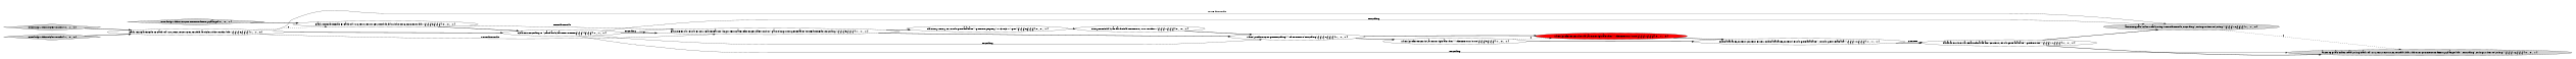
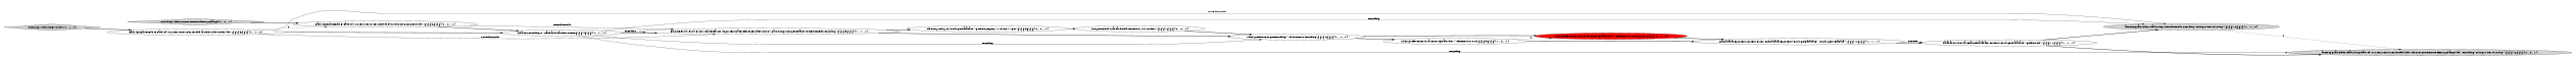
  digraph {
    rankdir=LR
    node [fillcolor=white shape=ellipse style=filled]
    edge [style=bold]
    n1 [fillcolor=lightgray label="roundtripWithUserCommentAndEntryChange['0', '0', '1']" shape=diamond]
    n2 [label="Path testBibtexFile = Path.of(\"src/test/resources/testbib/bibWithUserComments.bib\")@@@3@@@['0', '0', '1']"]
    n3 [fillcolor=lightgray label="roundtripWithArticleMonths['0', '1', '0']" shape=diamond]
    n4 [label="Path testBibtexFile = Path.of(\"src/test/resources/testbib/articleWithMonths.bib\")@@@3@@@['1', '1', '0']"]
    n5 [fillcolor=red label="when(preferences.shouldSaveInOriginalOrder()).thenReturn(true)@@@7@@@['0', '1', '0']"]
    n6 [label="BibDatabaseContext context = new BibDatabaseContext(result.getDatabase(),result.getMetaData())@@@10@@@['1', '1', '1']"]
    n7 [fillcolor=lightgray label="assertEquals(Files.readString(Path.of(\"src/test/resources/testbib/bibWithUserCommentAndEntryChange.bib\"),encoding),stringWriter.toString())@@@12@@@['0', '0', '1']"]
    n8 [label="entry.setField(StandardField.AUTHOR,\"Mr. Author\")@@@7@@@['0', '0', '1']"]
    n9 [label="when(preferences.getEncoding()).thenReturn(encoding)@@@8@@@['1', '1', '1']"]
    n10 [label="when(preferences.isSaveInOriginalOrder()).thenReturn(true)@@@9@@@['1', '0', '1']"]
    n11 [label="ParserResult result = new BibtexParser(importFormatPreferences,fileMonitor).parse(Importer.getReader(testBibtexFile,encoding))@@@5@@@['1', '1', '1']"]
    n12 [fillcolor=lightgray label="assertEquals(Files.readString(testBibtexFile,encoding),stringWriter.toString())@@@10@@@['1', '1', '0']"]
    n13 [label="Charset encoding = StandardCharsets.UTF_8@@@4@@@['1', '1', '1']"]
    n14 [label="databaseWriter.savePartOfDatabase(context,result.getDatabase().getEntries())@@@11@@@['1', '1', '1']"]
    n15 [label="BibEntry entry = result.getDatabase().getEntryByKey(\"1137631\").get()@@@6@@@['0', '0', '1']"]
-   n16 [fillcolor=lightgray label="roundtripWithArticleMonths['1', '0', '0']" shape=diamond]
    n1 -> n2
    n2 -> n11 [label=testBibtexFile style=solid]
    n2 -> n13
    n3 -> n4
    n4 -> n2 [label=0 style=dashed]
    n4 -> n11 [label=testBibtexFile style=solid]
    n4 -> n12 [label=testBibtexFile style=solid]
    n4 -> n13
    n5 -> n6
    n6 -> n14 [label=context style=solid]
    n6 -> n14
    n8 -> n9
    n9 -> n5
    n9 -> n10
    n10 -> n5 [label=0 style=dashed]
    n10 -> n6
    n11 -> n9
    n11 -> n15
    n12 -> n7 [label=0 style=dashed]
    n13 -> n7 [label=encoding style=solid]
    n13 -> n9 [label=encoding style=solid]
    n13 -> n11 [label=encoding style=solid]
    n13 -> n11
    n13 -> n12 [label=encoding style=solid]
    n14 -> n7
    n14 -> n12
    n15 -> n8
-   n16 -> n4
  }
